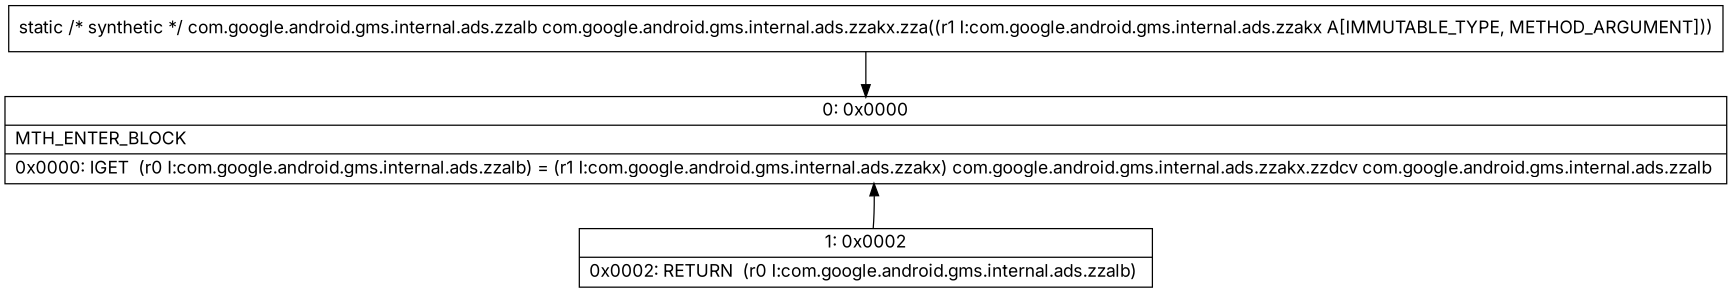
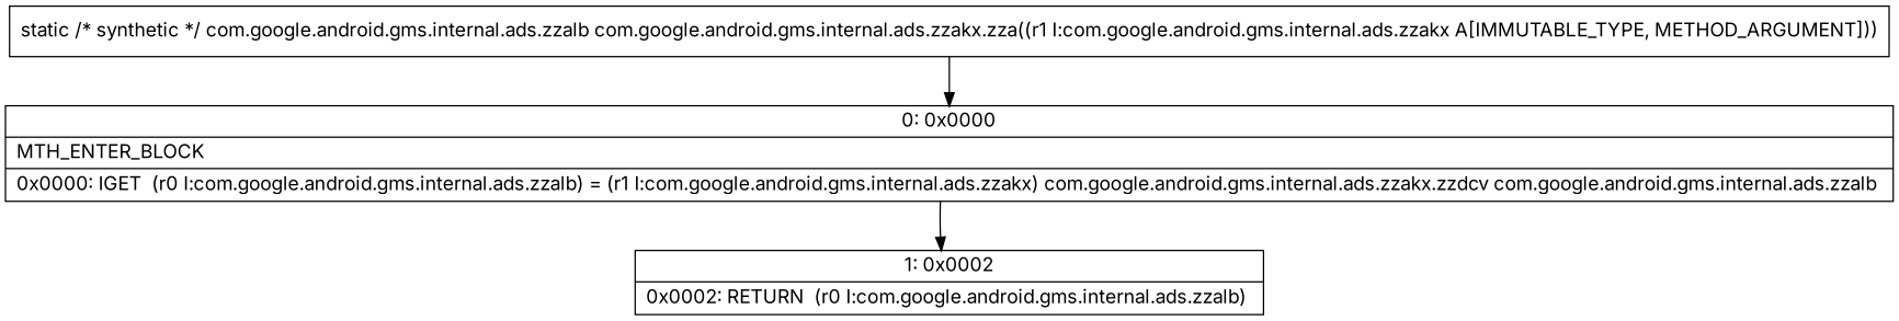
  digraph {
    fontname=Inter
    node [shape=record fontname=Inter]
    edge [fontname=Inter]
    n1 [label="{0\:\ 0x0000|MTH_ENTER_BLOCK\l|0x0000: IGET  (r0 I:com.google.android.gms.internal.ads.zzalb) = (r1 I:com.google.android.gms.internal.ads.zzakx) com.google.android.gms.internal.ads.zzakx.zzdcv com.google.android.gms.internal.ads.zzalb \l}"]
    n2 [label="{1\:\ 0x0002|0x0002: RETURN  (r0 I:com.google.android.gms.internal.ads.zzalb) \l}"]
    n3 [label="{static \/* synthetic *\/ com.google.android.gms.internal.ads.zzalb com.google.android.gms.internal.ads.zzakx.zza((r1 I:com.google.android.gms.internal.ads.zzakx A[IMMUTABLE_TYPE, METHOD_ARGUMENT])) }"]
-   n2 -> n1
+   n1 -> n2
    n3 -> n1
  }
